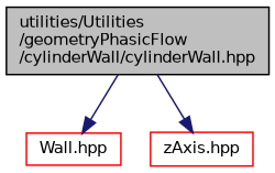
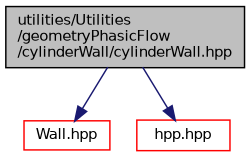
  digraph {
    node [color=red fillcolor=white fontname=Helvetica fontsize=10 shape=record style=filled]
    edge [color=midnightblue fontname=Helvetica fontsize=10 labelfontname=Helvetica labelfontsize=10 style=solid]
    n1 [color=black fillcolor=grey75 fontcolor=black height=0.2 label="utilities/Utilities\l/geometryPhasicFlow\l/cylinderWall/cylinderWall.hpp" width=0.4]
    n2 [height=0.2 label="Wall.hpp" width=0.4]
-   n3 [height=0.2 label="zAxis.hpp" width=0.4]
+   n3 [height=0.2 label="hpp.hpp" width=0.4]
    n1 -> n2
    n1 -> n3
  }
